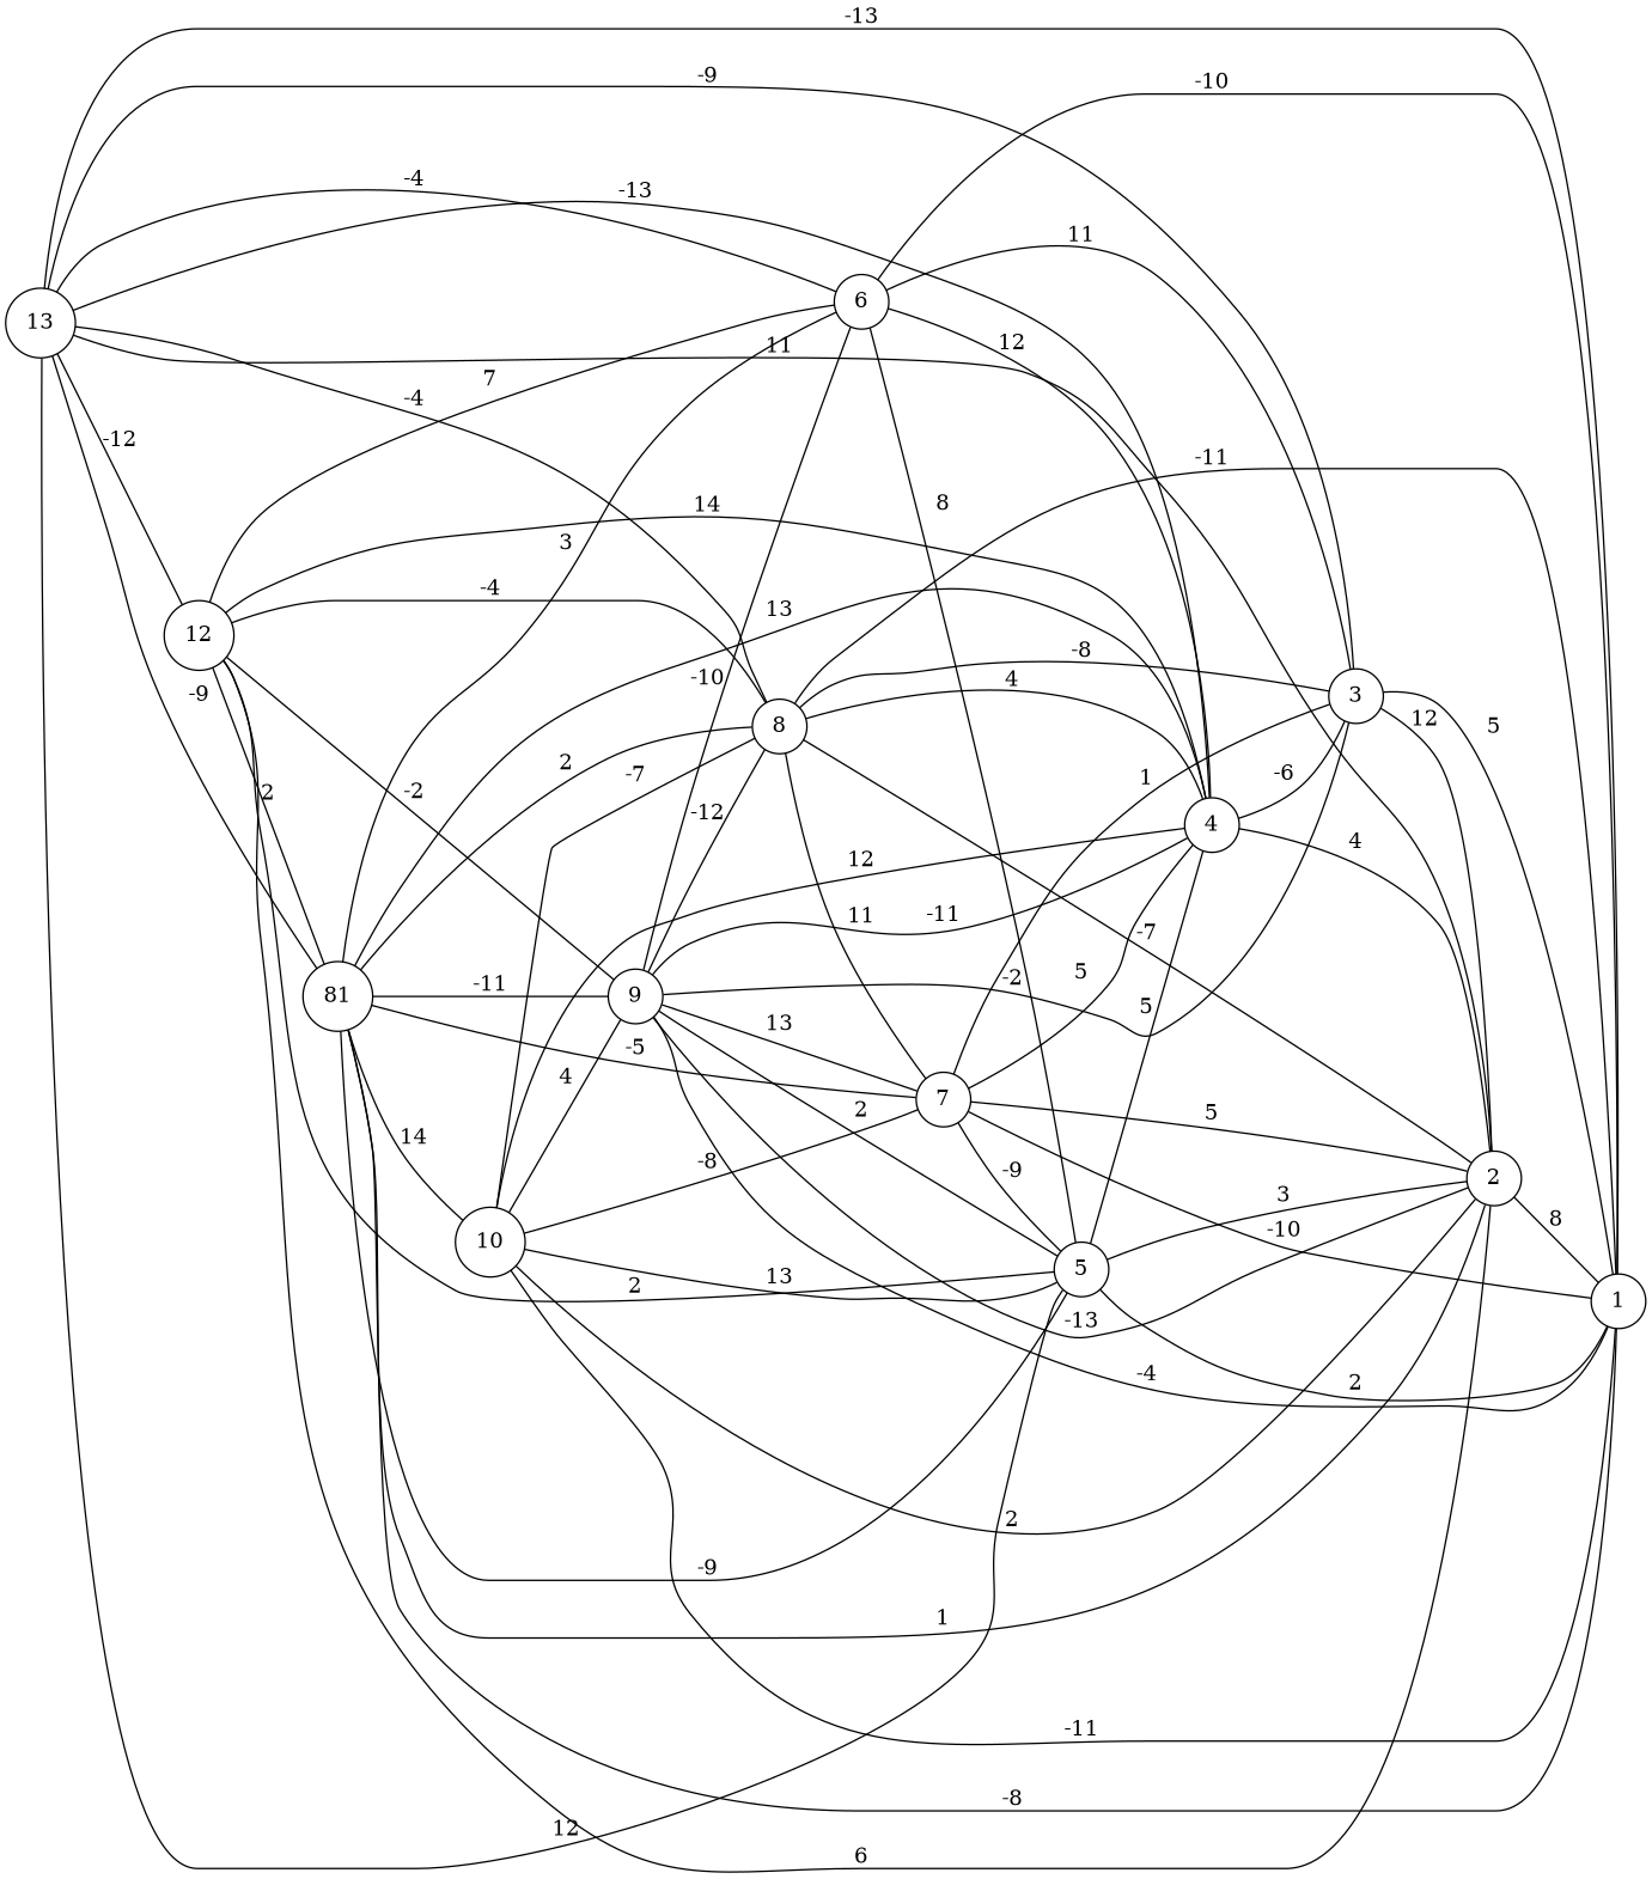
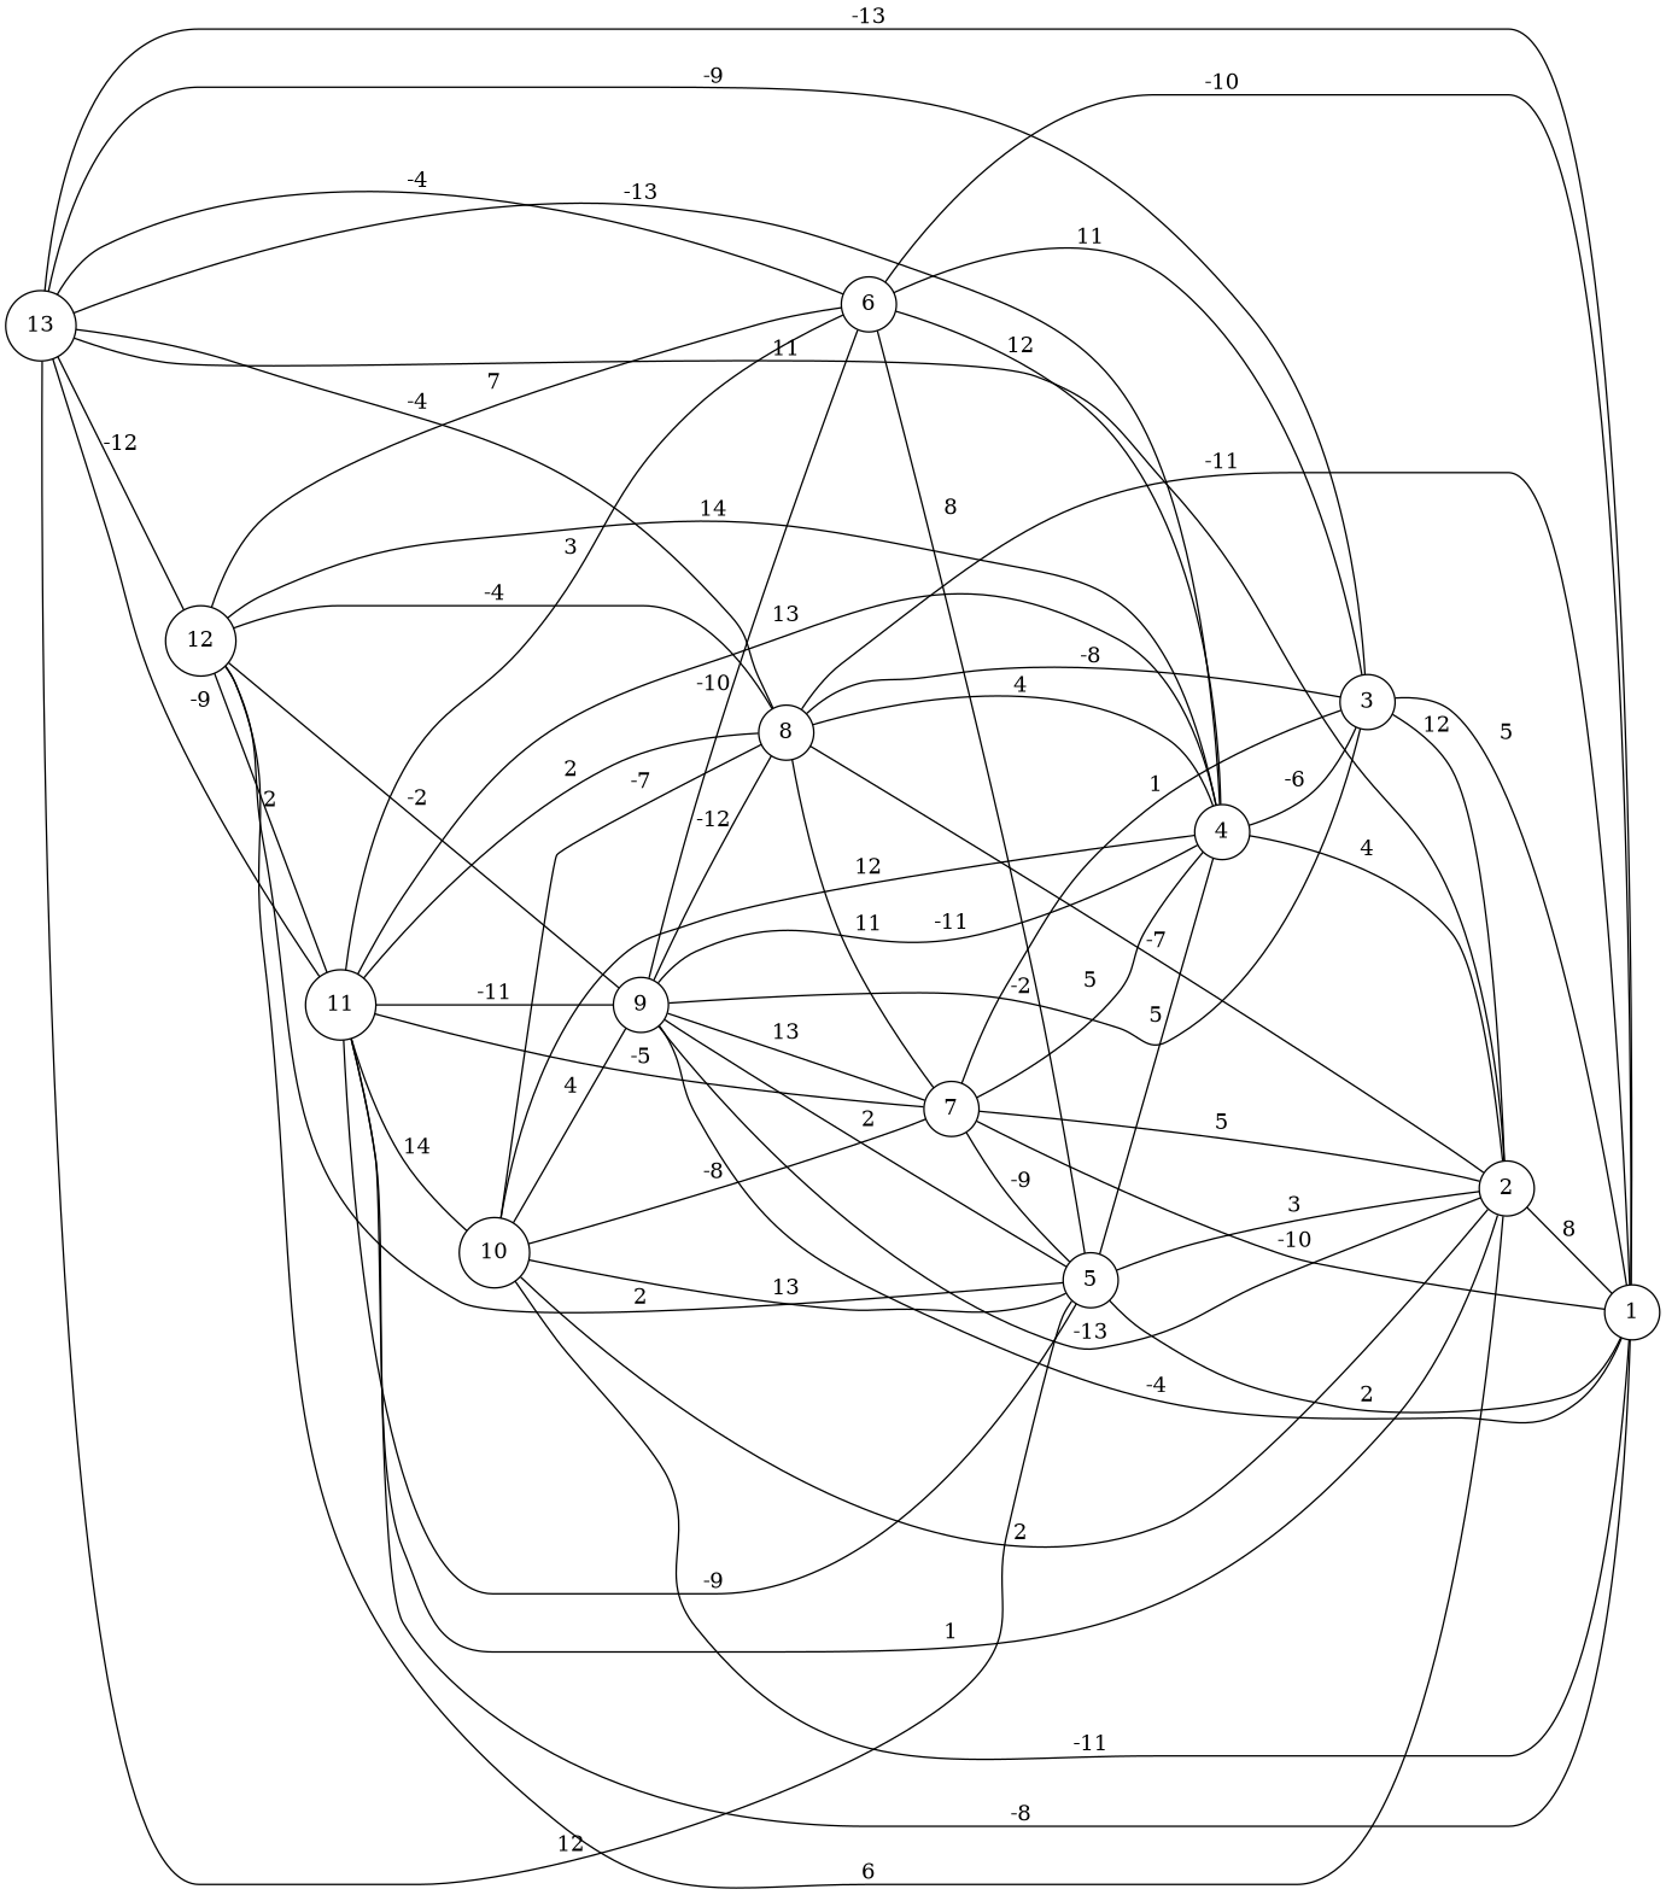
  graph {
    fontname="Helvetica,Arial,sans-serif"
    rankdir=LR
    node [shape=circle]
    13
    1
    2
    3
    4
    5
    6
    8
-   11 [label=81]
+   11
    12
    7
    9
    10
    13 -- 1 [label=-13]
    13 -- 2 [label=11]
    13 -- 3 [label=-9]
    13 -- 4 [label=-13]
    13 -- 5 [label=12]
    13 -- 6 [label=-4]
    13 -- 8 [label=-4]
    13 -- 11 [label=-9]
    13 -- 12 [label=-12]
    2 -- 1 [label=8]
    3 -- 1 [label=5]
    3 -- 2 [label=12]
    4 -- 2 [label=4]
    4 -- 3 [label=-6]
    5 -- 1 [label=2]
    5 -- 2 [label=3]
    5 -- 4 [label=5]
    6 -- 1 [label=-10]
    6 -- 3 [label=11]
    6 -- 4 [label=12]
    6 -- 5 [label=8]
    8 -- 1 [label=-11]
    8 -- 2 [label=-7]
    8 -- 3 [label=-8]
    8 -- 4 [label=4]
    8 -- 7 [label=11]
    11 -- 1 [label=-8]
    11 -- 2 [label=1]
    11 -- 4 [label=13]
    11 -- 5 [label=-9]
    11 -- 6 [label=3]
    11 -- 8 [label=2]
    11 -- 7 [label=-5]
    11 -- 9 [label=-11]
    11 -- 10 [label=14]
    12 -- 2 [label=6]
    12 -- 4 [label=14]
    12 -- 5 [label=2]
    12 -- 6 [label=7]
    12 -- 8 [label=-4]
    12 -- 11 [label=2]
    12 -- 9 [label=-2]
    7 -- 1 [label=-10]
    7 -- 2 [label=5]
    7 -- 3 [label=1]
    7 -- 4 [label=5]
    7 -- 5 [label=-9]
    9 -- 1 [label=-4]
    9 -- 2 [label=-13]
    9 -- 3 [label=-2]
    9 -- 4 [label=-11]
    9 -- 5 [label=2]
    9 -- 6 [label=-10]
    9 -- 8 [label=-12]
    9 -- 7 [label=13]
    10 -- 1 [label=-11]
    10 -- 2 [label=2]
    10 -- 4 [label=12]
    10 -- 5 [label=13]
    10 -- 8 [label=-7]
    10 -- 7 [label=-8]
    10 -- 9 [label=4]
  }
